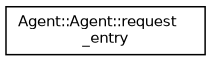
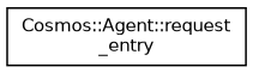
  digraph {
    rankdir=LR
-   n1 [color=black fillcolor=white fontname=Helvetica fontsize=10 height=0.2 label="Agent::Agent::request\l_entry" shape=record style=filled width=0.4]
+   n1 [color=black fillcolor=white fontname=Helvetica fontsize=10 height=0.2 label="Cosmos::Agent::request\l_entry" shape=record style=filled width=0.4]
  }
